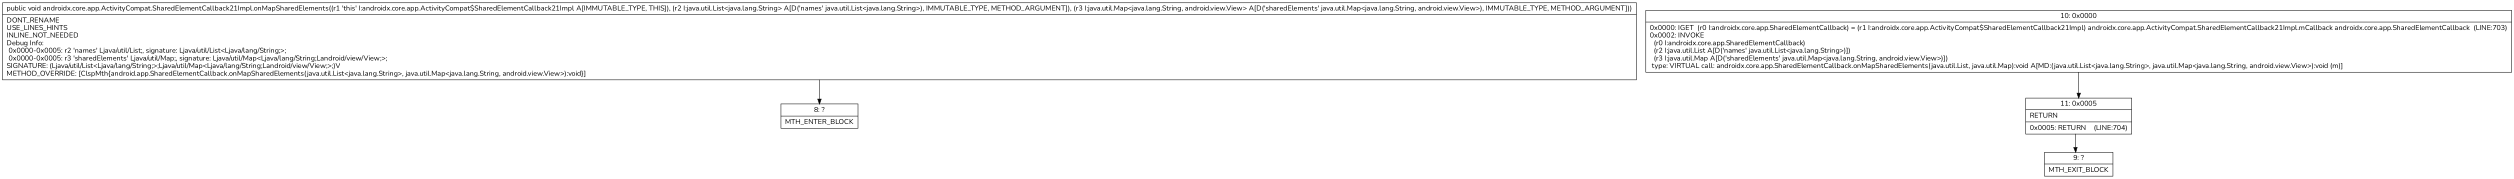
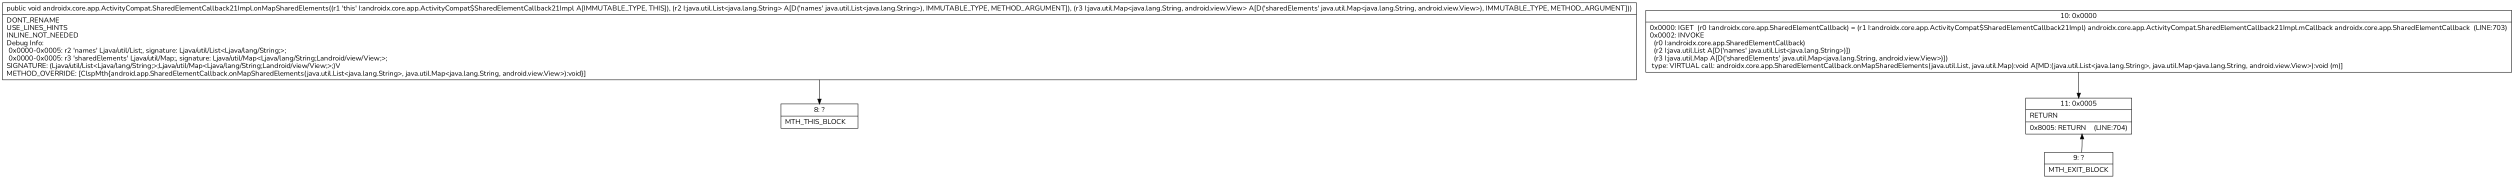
  digraph {
    fontname=Nunito
    node [fontname=Nunito shape=record]
    edge [fontname=Nunito]
-   n1 [label="{8\:\ ?|MTH_ENTER_BLOCK\l}"]
+   n1 [label="{8\:\ ?|MTH_THIS_BLOCK\l}"]
    n2 [label="{10\:\ 0x0000|0x0000: IGET  (r0 I:androidx.core.app.SharedElementCallback) = (r1 I:androidx.core.app.ActivityCompat$SharedElementCallback21Impl) androidx.core.app.ActivityCompat.SharedElementCallback21Impl.mCallback androidx.core.app.SharedElementCallback  (LINE:703)\l0x0002: INVOKE  \l  (r0 I:androidx.core.app.SharedElementCallback)\l  (r2 I:java.util.List A[D('names' java.util.List\<java.lang.String\>)])\l  (r3 I:java.util.Map A[D('sharedElements' java.util.Map\<java.lang.String, android.view.View\>)])\l type: VIRTUAL call: androidx.core.app.SharedElementCallback.onMapSharedElements(java.util.List, java.util.Map):void A[MD:(java.util.List\<java.lang.String\>, java.util.Map\<java.lang.String, android.view.View\>):void (m)]\l}"]
-   n3 [label="{11\:\ 0x0005|RETURN\l|0x0005: RETURN    (LINE:704)\l}"]
+   n3 [label="{11\:\ 0x0005|RETURN\l|0x8005: RETURN    (LINE:704)\l}"]
    n4 [label="{9\:\ ?|MTH_EXIT_BLOCK\l}"]
    n5 [label="{public void androidx.core.app.ActivityCompat.SharedElementCallback21Impl.onMapSharedElements((r1 'this' I:androidx.core.app.ActivityCompat$SharedElementCallback21Impl A[IMMUTABLE_TYPE, THIS]), (r2 I:java.util.List\<java.lang.String\> A[D('names' java.util.List\<java.lang.String\>), IMMUTABLE_TYPE, METHOD_ARGUMENT]), (r3 I:java.util.Map\<java.lang.String, android.view.View\> A[D('sharedElements' java.util.Map\<java.lang.String, android.view.View\>), IMMUTABLE_TYPE, METHOD_ARGUMENT]))  | DONT_RENAME\lUSE_LINES_HINTS\lINLINE_NOT_NEEDED\lDebug Info:\l  0x0000\-0x0005: r2 'names' Ljava\/util\/List;, signature: Ljava\/util\/List\<Ljava\/lang\/String;\>;\l  0x0000\-0x0005: r3 'sharedElements' Ljava\/util\/Map;, signature: Ljava\/util\/Map\<Ljava\/lang\/String;Landroid\/view\/View;\>;\lSIGNATURE: (Ljava\/util\/List\<Ljava\/lang\/String;\>;Ljava\/util\/Map\<Ljava\/lang\/String;Landroid\/view\/View;\>;)V\lMETHOD_OVERRIDE: [ClspMth\{android.app.SharedElementCallback.onMapSharedElements(java.util.List\<java.lang.String\>, java.util.Map\<java.lang.String, android.view.View\>):void\}]\l}"]
    n2 -> n3
-   n3 -> n4
+   n4 -> n3
    n5 -> n1
  }
